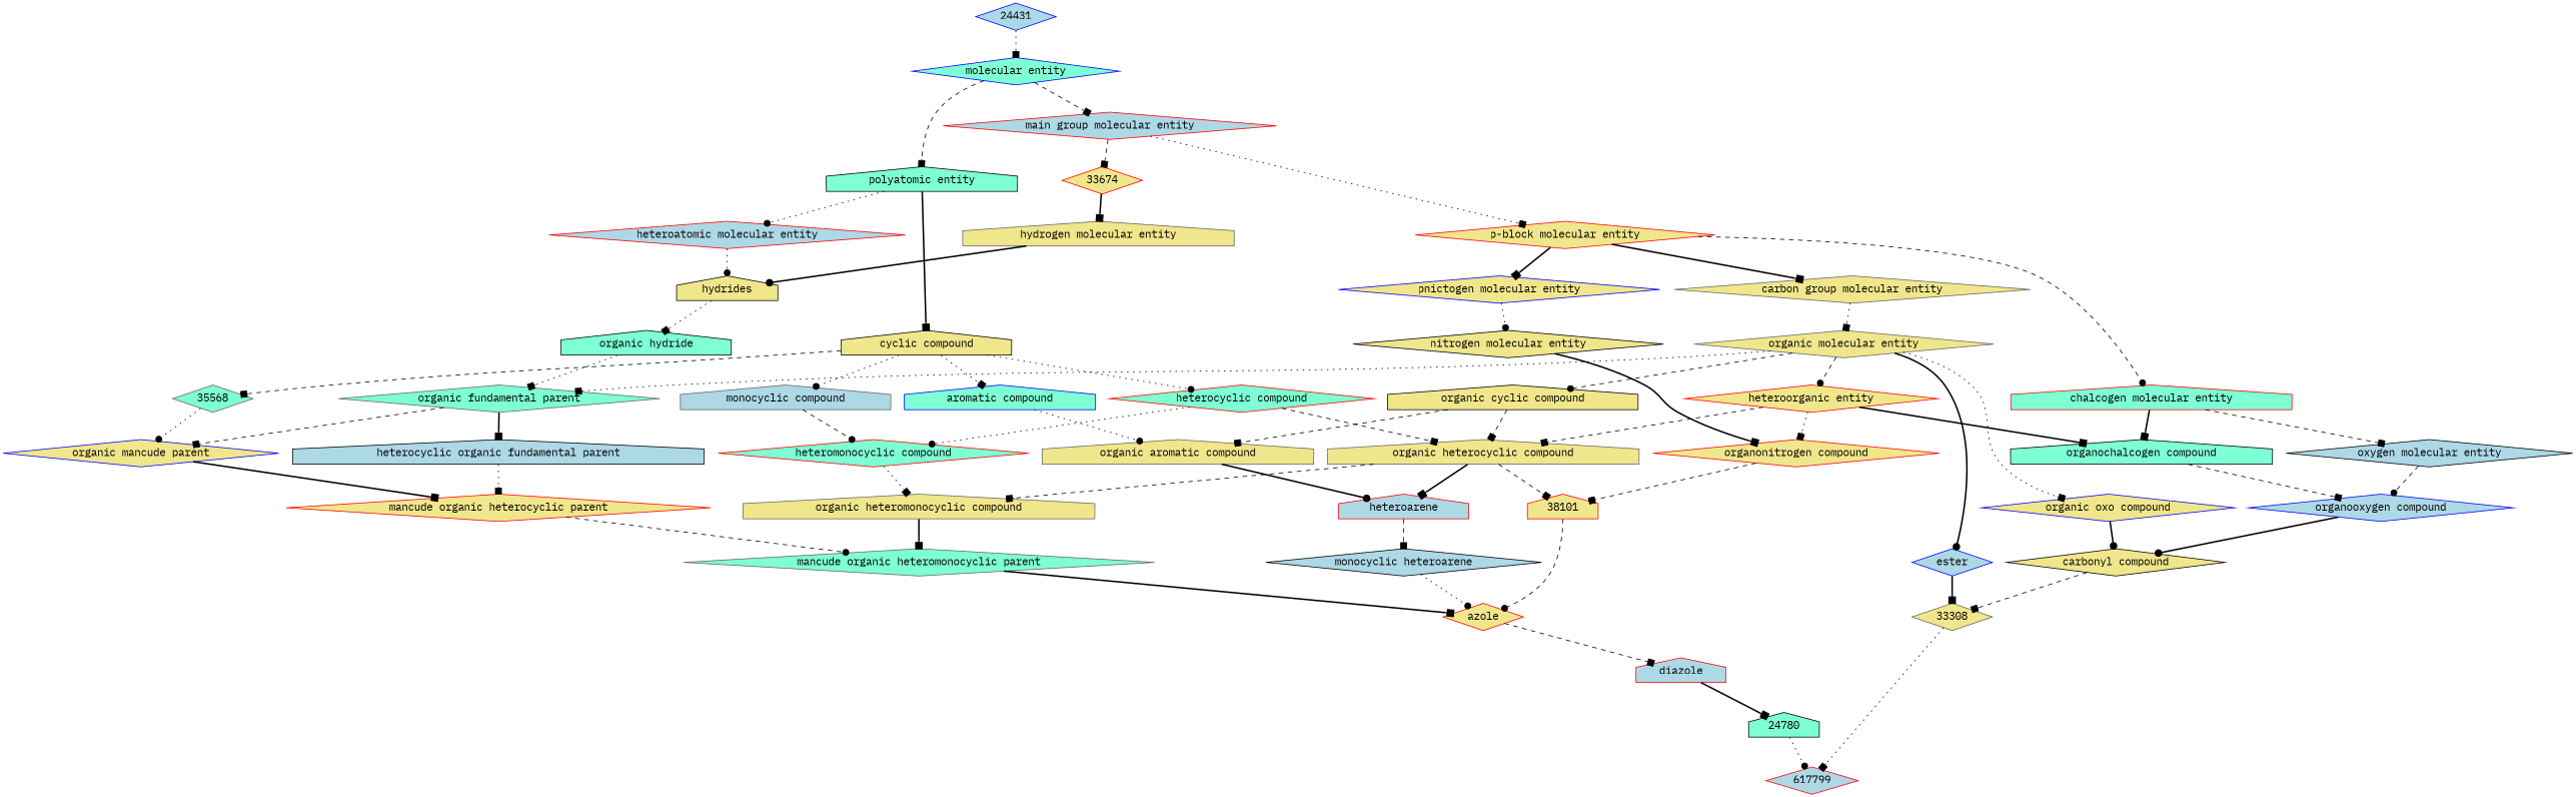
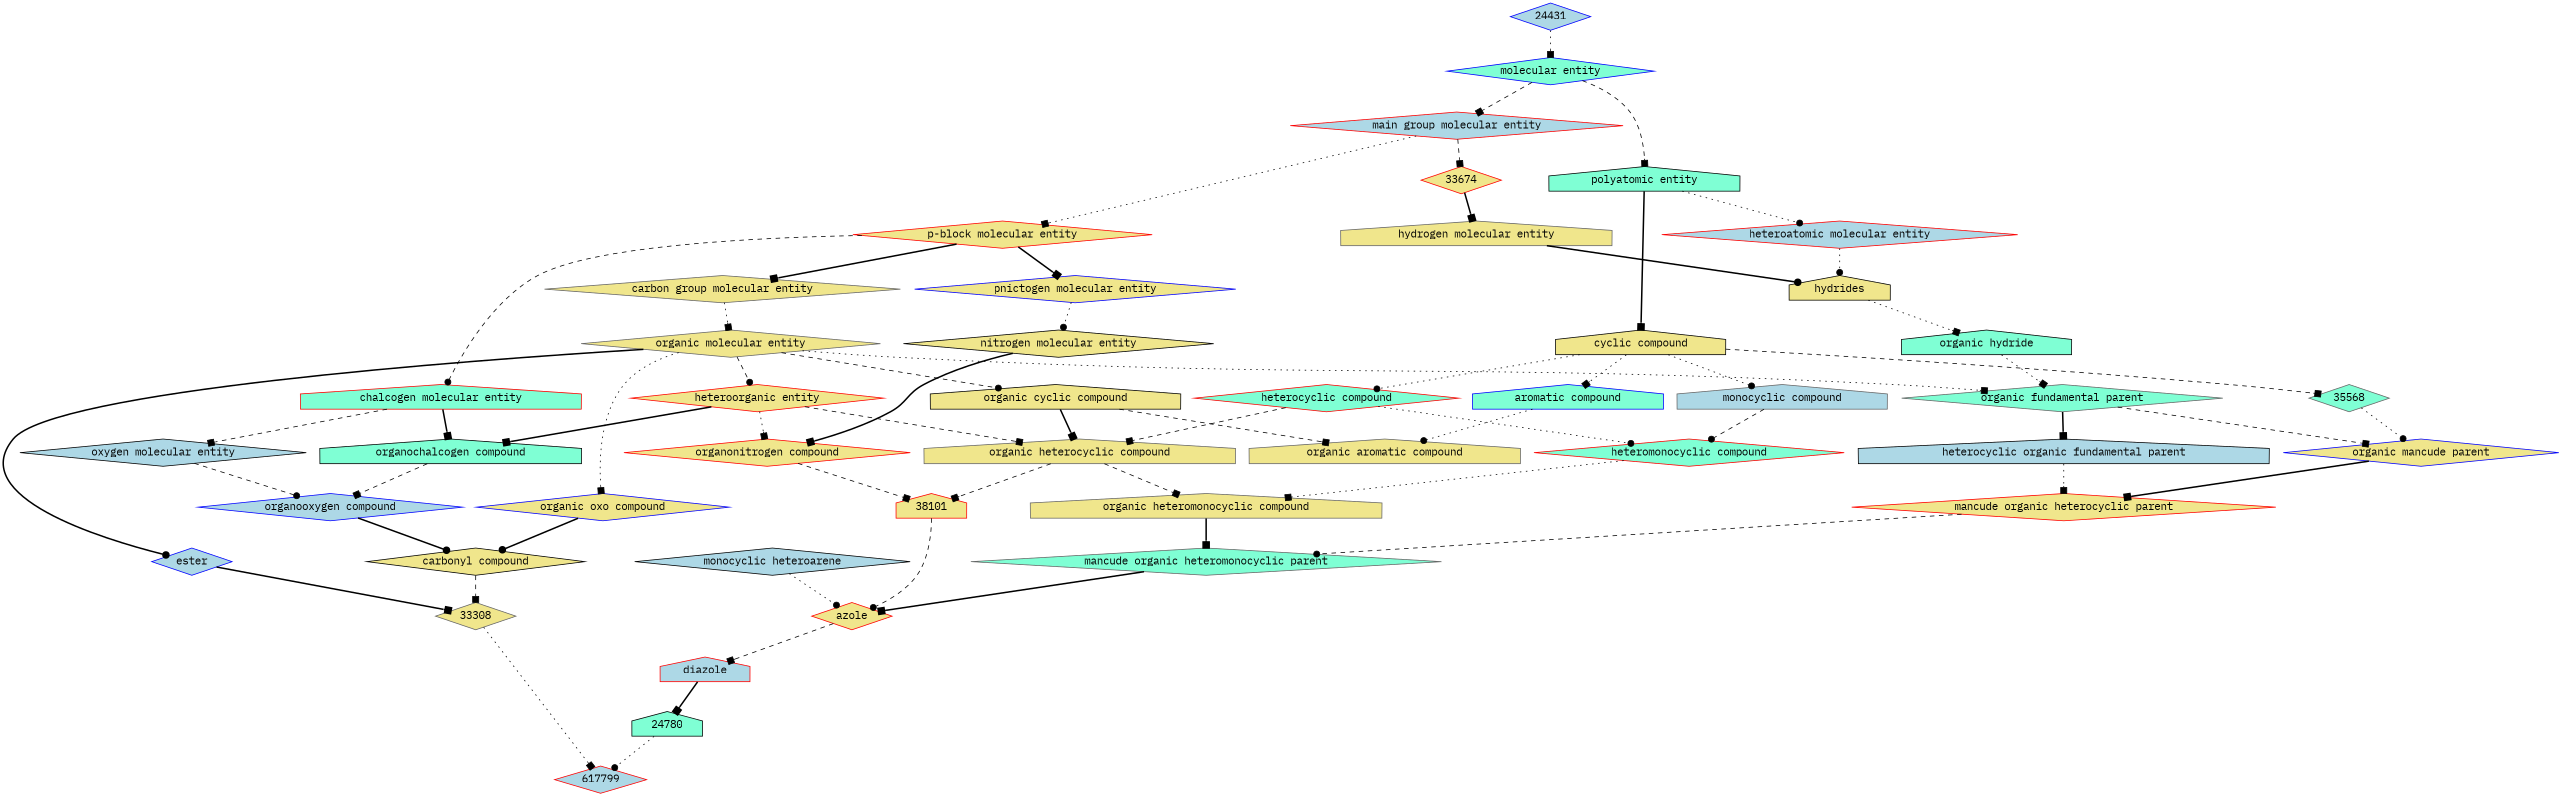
  digraph {
    fontname="IBM Plex Mono"
    node [color=red fillcolor=khaki fontname="IBM Plex Mono" shape=diamond style=filled]
    edge [arrowhead=box fontname="IBM Plex Mono" style=dashed]
    n1 [fillcolor=lightblue label=617799]
    n2 [color=gray40 label=33308]
    n3 [color=black fillcolor=aquamarine label=24780 shape=house]
    n4 [color=black label="carbonyl compound"]
    n5 [color=blue fillcolor=lightblue label=ester]
    n6 [fillcolor=lightblue label=diazole shape=house]
    n7 [color=blue label="organic oxo compound"]
    n8 [color=blue fillcolor=lightblue label="organooxygen compound"]
    n9 [color=gray40 label="organic molecular entity"]
    n10 [label="heteroorganic entity"]
    n11 [color=black label="organic cyclic compound" shape=house]
    n12 [color=gray40 fillcolor=aquamarine label="organic fundamental parent"]
    n13 [color=black fillcolor=aquamarine label="organochalcogen compound" shape=house]
    n14 [color=gray40 label="organic heterocyclic compound" shape=house]
    n15 [label="organonitrogen compound"]
    n16 [color=gray40 label="organic aromatic compound" shape=house]
    n17 [color=blue label="organic mancude parent"]
    n18 [color=black fillcolor=lightblue label="heterocyclic organic fundamental parent" shape=house]
    n19 [label=azole]
    n20 [color=black fillcolor=lightblue label="oxygen molecular entity"]
    n21 [color=gray40 label="carbon group molecular entity"]
    n22 [color=gray40 fillcolor=aquamarine label="mancude organic heteromonocyclic parent"]
    n23 [color=black fillcolor=lightblue label="monocyclic heteroarene"]
    n24 [label=38101 shape=house]
    n25 [color=gray40 label="organic heteromonocyclic compound" shape=house]
-   n26 [fillcolor=lightblue label=heteroarene shape=house]
    n27 [fillcolor=aquamarine label="chalcogen molecular entity" shape=house]
    n28 [label="p-block molecular entity"]
    n29 [color=blue label="pnictogen molecular entity"]
    n30 [color=black label="nitrogen molecular entity"]
    n31 [label="mancude organic heterocyclic parent"]
    n32 [fillcolor=lightblue label="main group molecular entity"]
    n33 [label=33674]
    n34 [color=gray40 label="hydrogen molecular entity" shape=house]
    n35 [fillcolor=aquamarine label="heteromonocyclic compound"]
    n36 [fillcolor=aquamarine label="heterocyclic compound"]
    n37 [color=blue fillcolor=aquamarine label="molecular entity"]
    n38 [color=black fillcolor=aquamarine label="polyatomic entity" shape=house]
    n39 [color=black label="cyclic compound" shape=house]
    n40 [fillcolor=lightblue label="heteroatomic molecular entity"]
    n41 [color=gray40 fillcolor=lightblue label="monocyclic compound" shape=house]
    n42 [color=gray40 fillcolor=aquamarine label=35568]
    n43 [color=blue fillcolor=aquamarine label="aromatic compound" shape=house]
    n44 [color=blue fillcolor=lightblue label=24431]
    n45 [color=black fillcolor=aquamarine label="organic hydride" shape=house]
    n46 [color=black label=hydrides shape=house]
    n2 -> n1 [style=dotted]
    n3 -> n1 [arrowhead=dot style=dotted]
    n4 -> n2
    n5 -> n2 [style=bold]
    n6 -> n3 [style=bold]
    n7 -> n4 [arrowhead=dot style=bold]
    n8 -> n4 [arrowhead=dot style=bold]
    n9 -> n5 [arrowhead=dot style=bold]
    n9 -> n7 [style=dotted]
    n9 -> n10 [arrowhead=dot]
    n9 -> n11 [arrowhead=dot]
    n9 -> n12 [style=dotted]
    n10 -> n13 [style=bold]
    n10 -> n14
    n10 -> n15 [style=dotted]
-   n11 -> n14
+   n11 -> n14 [style=bold]
    n11 -> n16
    n12 -> n17
    n12 -> n18 [style=bold]
    n13 -> n8
    n14 -> n24
    n14 -> n25
-   n14 -> n26 [style=bold]
    n15 -> n24
-   n16 -> n26 [arrowhead=dot style=bold]
    n17 -> n31 [style=bold]
    n18 -> n31 [style=dotted]
    n19 -> n6
    n20 -> n8 [arrowhead=dot]
    n21 -> n9 [style=dotted]
    n22 -> n19 [style=bold]
    n23 -> n19 [arrowhead=dot style=dotted]
    n24 -> n19 [arrowhead=dot]
    n25 -> n22 [style=bold]
-   n26 -> n23
    n27 -> n13 [style=bold]
    n27 -> n20
    n28 -> n21 [style=bold]
    n28 -> n27 [arrowhead=dot]
    n28 -> n29 [style=bold]
    n29 -> n30 [arrowhead=dot style=dotted]
    n30 -> n15 [style=bold]
    n31 -> n22 [arrowhead=dot]
    n32 -> n28 [style=dotted]
    n32 -> n33
    n33 -> n34 [style=bold]
    n34 -> n46 [arrowhead=dot style=bold]
    n35 -> n25 [style=dotted]
    n36 -> n14
    n36 -> n35 [arrowhead=dot style=dotted]
    n37 -> n32
    n37 -> n38
    n38 -> n39 [style=bold]
    n38 -> n40 [arrowhead=dot style=dotted]
    n39 -> n36 [arrowhead=dot style=dotted]
    n39 -> n41 [arrowhead=dot style=dotted]
    n39 -> n42
    n39 -> n43 [style=dotted]
    n40 -> n46 [arrowhead=dot style=dotted]
    n41 -> n35 [arrowhead=dot]
    n42 -> n17 [arrowhead=dot style=dotted]
    n43 -> n16 [arrowhead=dot style=dotted]
    n44 -> n37 [style=dotted]
    n45 -> n12 [style=dotted]
    n46 -> n45 [style=dotted]
  }
